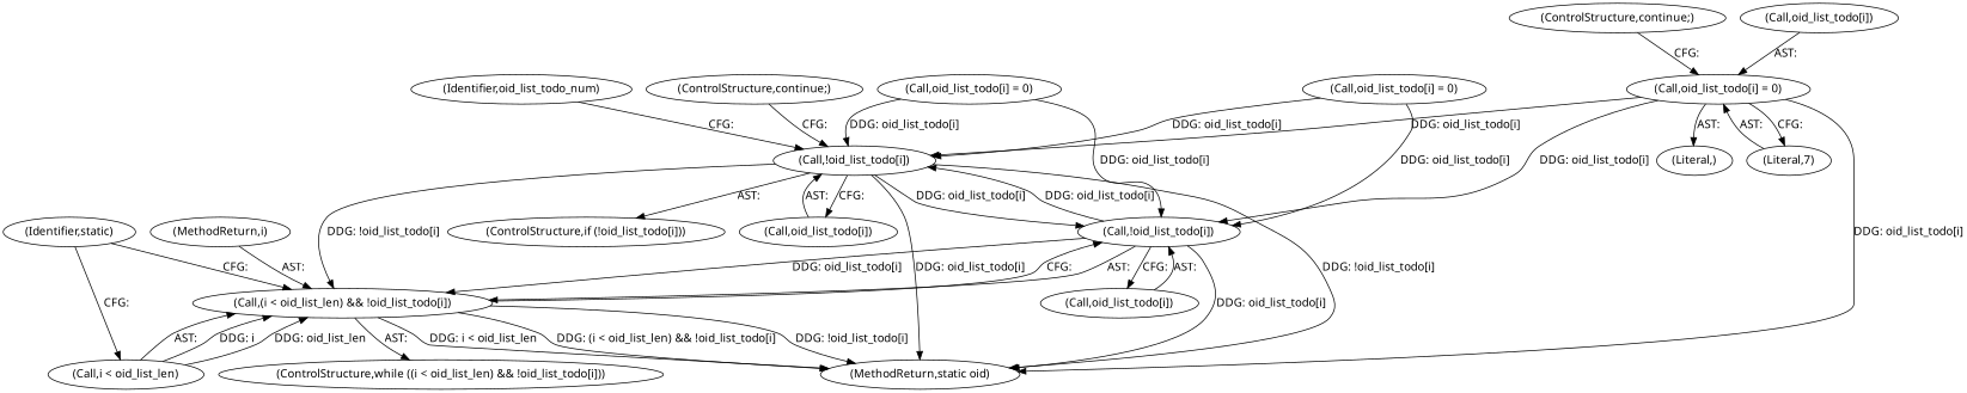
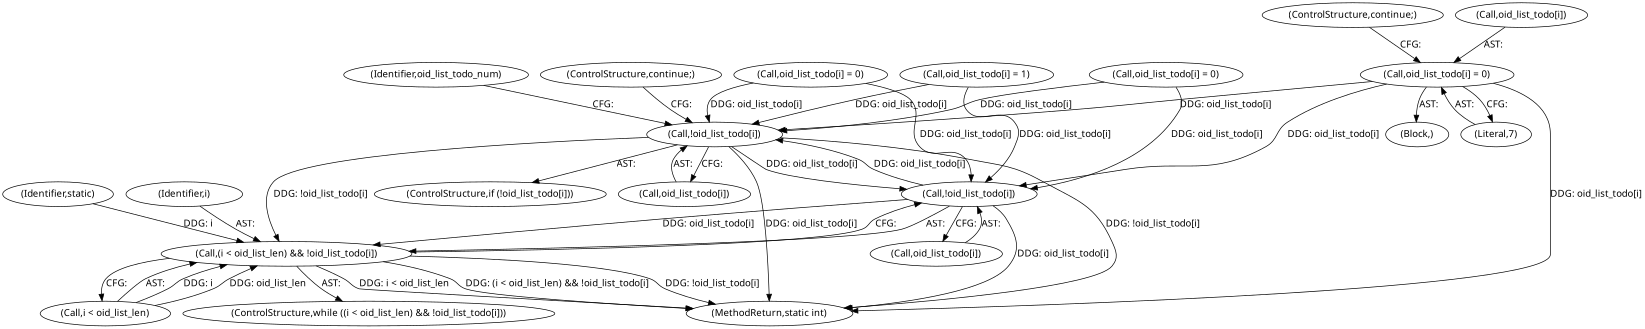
  digraph {
    fontname="Noto Sans"
    node [fontname="Noto Sans"]
    edge [fontname="Noto Sans"]
    n1 [label="(Call,oid_list_todo[i] = 0)"]
    n2 [label="(Call,!oid_list_todo[i])"]
    n3 [label="(Call,!oid_list_todo[i])"]
-   n4 [label="(Literal,)"]
+   n4 [label="(Block,)"]
    n5 [label="(Literal,7)"]
-   n6 [label="(MethodReturn,static oid)"]
+   n6 [label="(MethodReturn,static int)"]
    n7 [label="(Call,(i < oid_list_len) && !oid_list_todo[i])"]
    n8 [label="(ControlStructure,if (!oid_list_todo[i]))"]
    n9 [label="(Call,oid_list_todo[i])"]
    n10 [label="(Call,oid_list_todo[i])"]
    n11 [label="(Call,i < oid_list_len)"]
    n12 [label="(ControlStructure,while ((i < oid_list_len) && !oid_list_todo[i]))"]
    n13 [label="(Identifier,oid_list_todo_num)"]
    n14 [label="(ControlStructure,continue;)"]
+   n15 [label="(Call,oid_list_todo[i] = 1)"]
    n16 [label="(Call,oid_list_todo[i] = 0)"]
-   n17 [label="(MethodReturn,i)"]
+   n17 [label="(Identifier,i)"]
    n18 [label="(Call,oid_list_todo[i])"]
    n19 [label="(ControlStructure,continue;)"]
    n20 [label="(Call,oid_list_todo[i] = 0)"]
    n21 [label="(Identifier,static)"]
    n1 -> n2 [label="DDG: oid_list_todo[i]"]
    n1 -> n3 [label="DDG: oid_list_todo[i]"]
    n1 -> n4 [label="AST: "]
    n1 -> n5 [label="CFG: "]
    n1 -> n6 [label="DDG: oid_list_todo[i]"]
    n2 -> n3 [label="DDG: oid_list_todo[i]"]
    n2 -> n6 [label="DDG: oid_list_todo[i]"]
    n2 -> n6 [label="DDG: !oid_list_todo[i]"]
    n2 -> n7 [label="DDG: !oid_list_todo[i]"]
    n2 -> n8 [label="AST: "]
    n2 -> n9 [label="CFG: "]
    n3 -> n2 [label="DDG: oid_list_todo[i]"]
    n3 -> n6 [label="DDG: oid_list_todo[i]"]
    n3 -> n7 [label="AST: "]
    n3 -> n7 [label="DDG: oid_list_todo[i]"]
    n3 -> n10 [label="CFG: "]
    n5 -> n1 [label="AST: "]
    n7 -> n3 [label="CFG: "]
    n7 -> n6 [label="DDG: i < oid_list_len"]
    n7 -> n6 [label="DDG: (i < oid_list_len) && !oid_list_todo[i]"]
    n7 -> n6 [label="DDG: !oid_list_todo[i]"]
-   n21 -> n11 [label="CFG: "]
+   n7 -> n11 [label="CFG: "]
    n7 -> n12 [label="AST: "]
    n9 -> n2 [label="AST: "]
    n10 -> n3 [label="AST: "]
    n11 -> n7 [label="AST: "]
    n11 -> n7 [label="DDG: i"]
    n11 -> n7 [label="DDG: oid_list_len"]
    n13 -> n2 [label="CFG: "]
    n14 -> n1 [label="CFG: "]
+   n15 -> n2 [label="DDG: oid_list_todo[i]"]
+   n15 -> n3 [label="DDG: oid_list_todo[i]"]
    n16 -> n2 [label="DDG: oid_list_todo[i]"]
    n16 -> n3 [label="DDG: oid_list_todo[i]"]
    n17 -> n7 [label="AST: "]
    n18 -> n1 [label="AST: "]
    n19 -> n2 [label="CFG: "]
    n20 -> n2 [label="DDG: oid_list_todo[i]"]
    n20 -> n3 [label="DDG: oid_list_todo[i]"]
-   n21 -> n7 [label="CFG: "]
+   n21 -> n7 [label="DDG: i"]
  }
